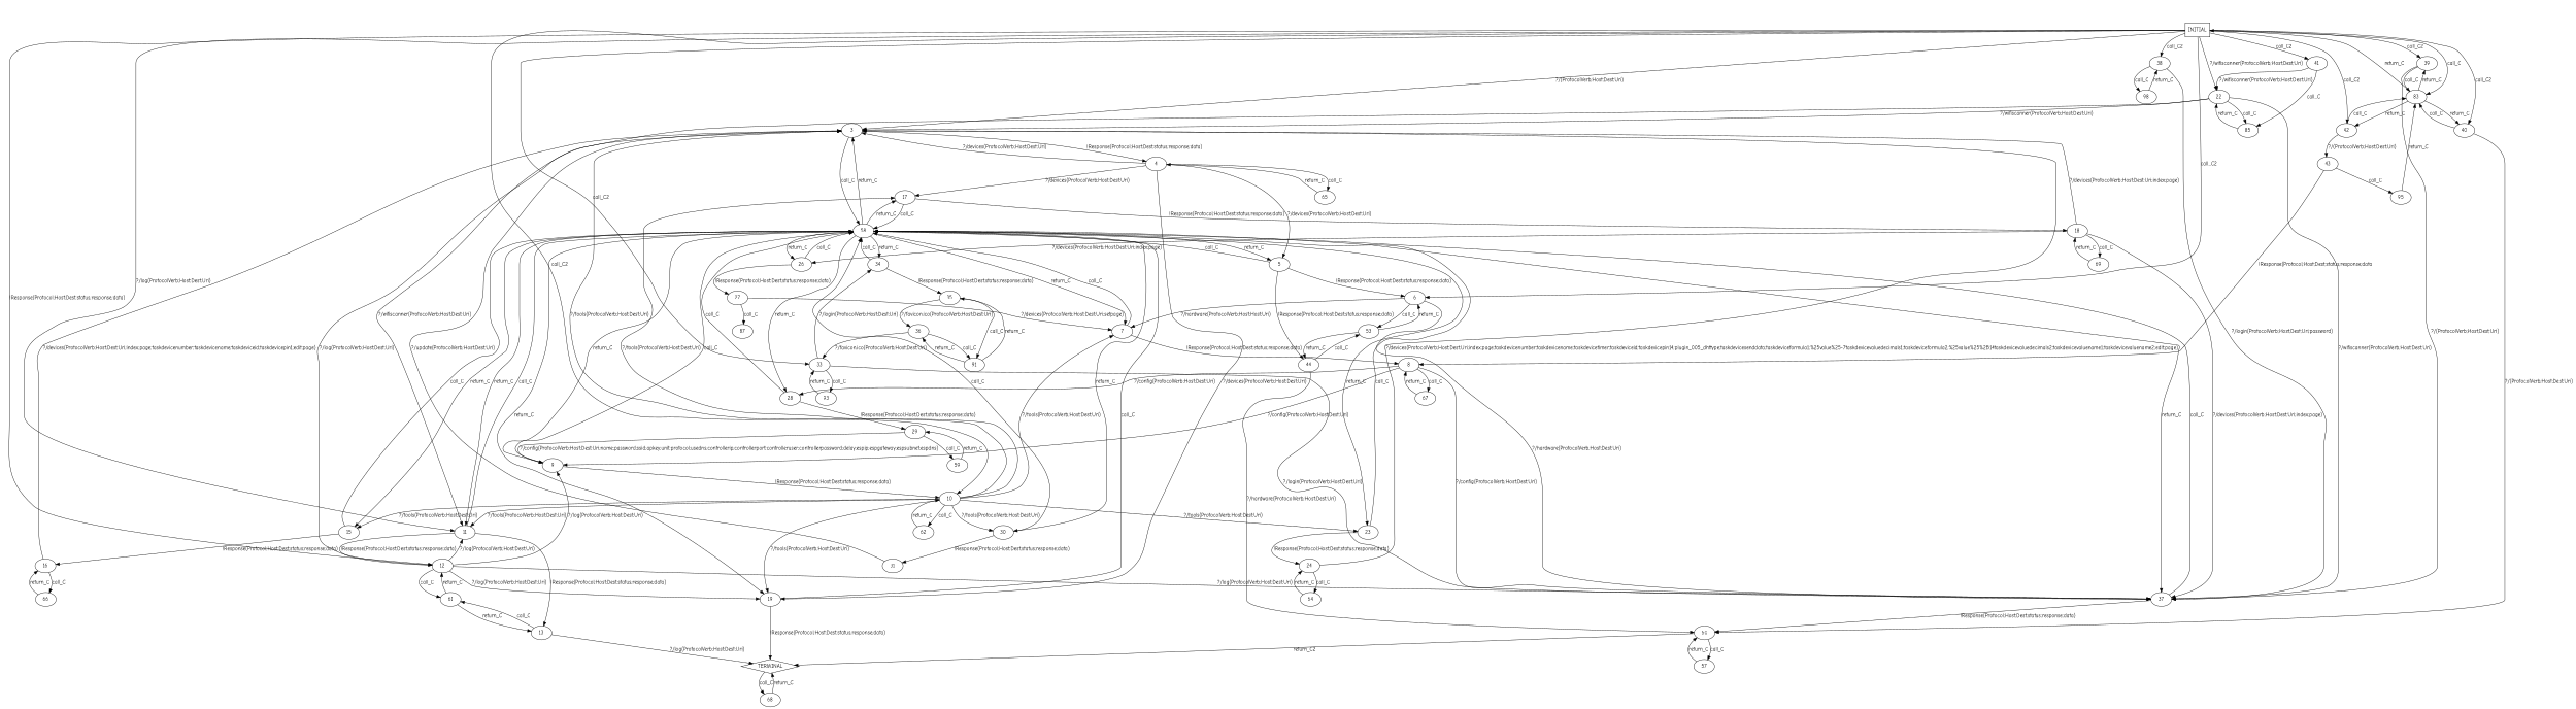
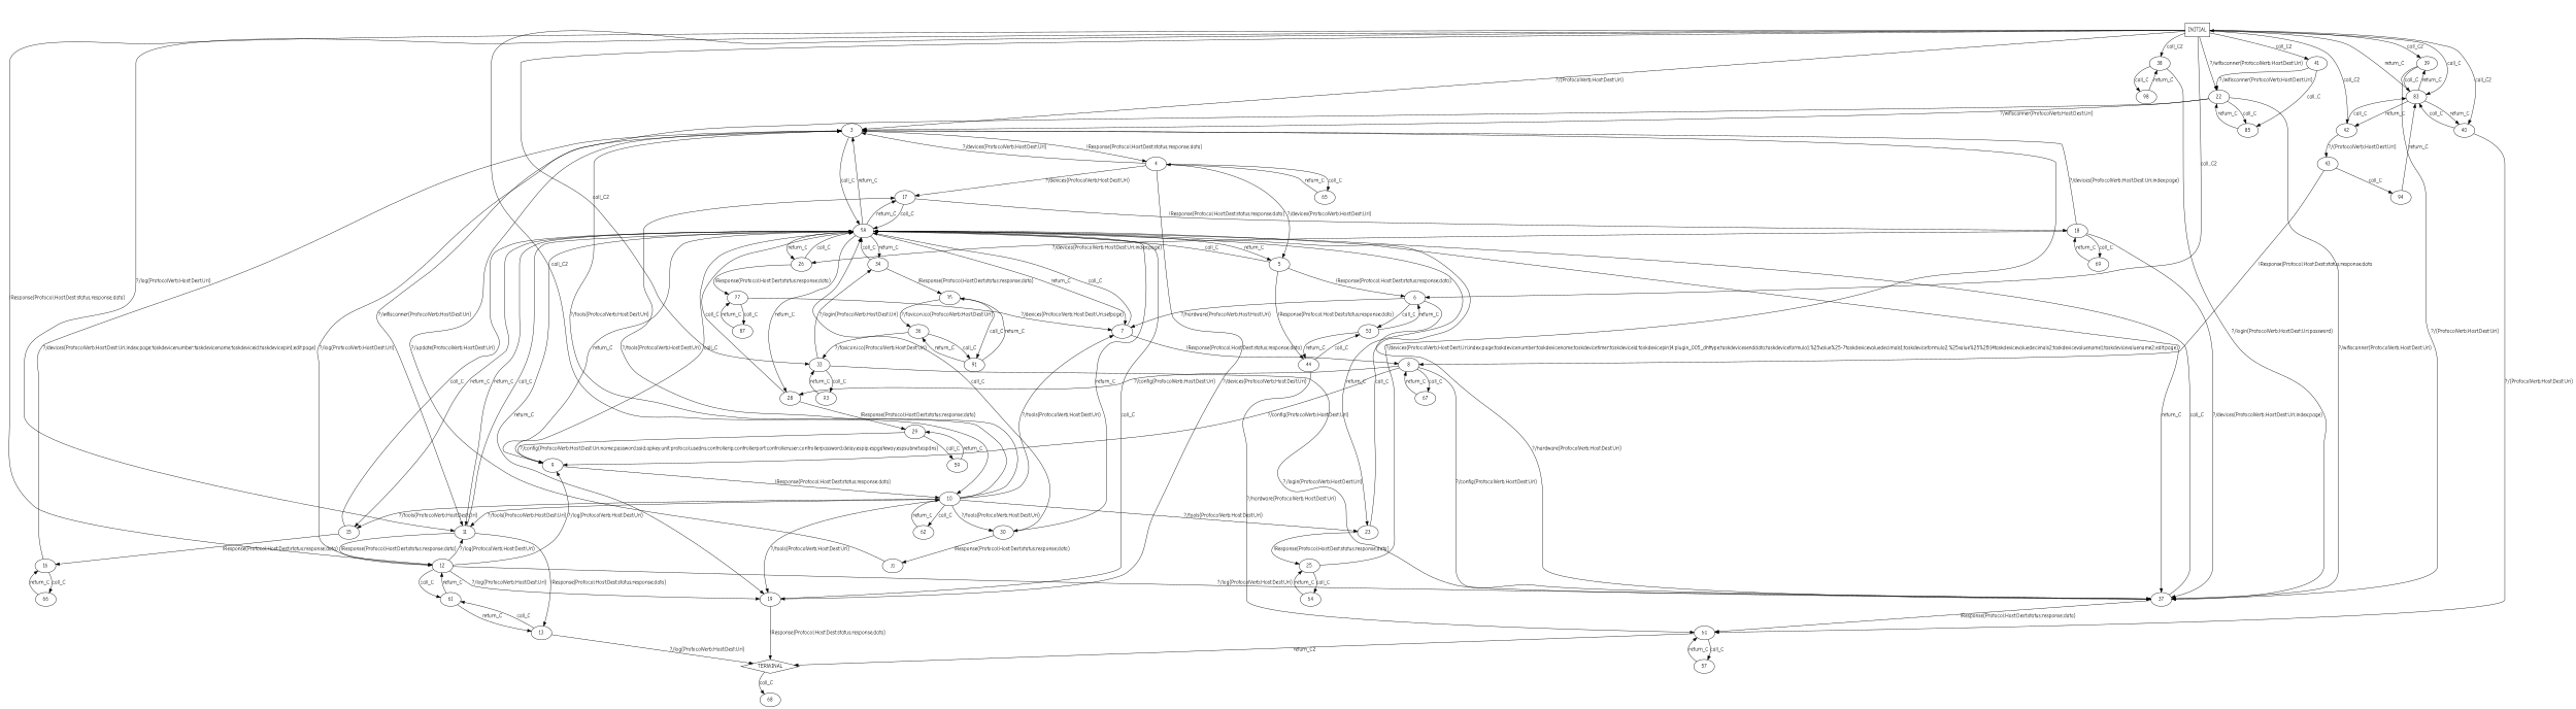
  digraph {
    fontname="Comic Neue"
    node [fontname="Comic Neue"]
    edge [fontname="Comic Neue"]
    n1 [label=INITIAL shape=box]
    n2 [label=3]
    n3 [label=6]
    n4 [label=10]
    n5 [label=11]
    n6 [label=12]
    n7 [label=22]
    n8 [label=33]
    n9 [label=38]
    n10 [label=39]
    n11 [label=40]
    n12 [label=41]
    n13 [label=42]
    n14 [label=83]
    n15 [label=4]
    n16 [label=58]
    n17 [label=7]
    n18 [label=37]
    n19 [label=53]
    n20 [label=17]
    n21 [label=19]
    n22 [label=15]
    n23 [label=23]
    n24 [label=30]
    n25 [label=62]
    n26 [label=13]
    n27 [label=9]
    n28 [label=61]
    n29 [label=85]
    n30 [label=34]
    n31 [label=93]
    n32 [label=98]
    n33 [label=60]
    n34 [label=43]
    n35 [label=TERMINAL shape=diamond]
    n36 [label=68]
    n37 [label=5]
    n38 [label=65]
    n39 [label=28]
    n40 [label=26]
    n41 [label=44]
    n42 [label=18]
    n43 [label=8]
    n44 [label=67]
    n45 [label=29]
    n46 [label=16]
-   n47 [label=24]
+   n47 [label=25]
    n48 [label=31]
    n49 [label=66]
    n50 [label=69]
    n51 [label=27]
    n52 [label=64]
    n53 [label=87]
    n54 [label=59]
    n55 [label=35]
    n56 [label=36]
    n57 [label=91]
    n58 [label=57]
-   n59 [label=95]
+   n59 [label=94]
    n1 -> n2 [label="?/(ProtocolVerb;Host;Dest;Uri)"]
    n1 -> n3 [label=call_C2]
    n1 -> n4 [label=call_C2]
    n1 -> n5 [label="?/log(ProtocolVerb;Host;Dest;Uri)"]
    n1 -> n6 [label="!Response(Protocol;Host;Dest;status;response;data)"]
    n1 -> n7 [label="?/wifiscanner(ProtocolVerb;Host;Dest;Uri)"]
    n1 -> n8 [label=call_C2]
    n1 -> n9 [label=call_C2]
    n1 -> n10 [label=call_C2]
    n1 -> n11 [label=call_C2]
    n1 -> n12 [label=call_C2]
    n1 -> n13 [label=call_C2]
    n1 -> n14 [label=call_C]
    n2 -> n15 [label="!Response(Protocol;Host;Dest;status;response;data)"]
    n2 -> n16 [label=call_C]
    n3 -> n17 [label="?/hardware(ProtocolVerb;Host;Host;Uri)"]
    n3 -> n18 [label="?/hardware(ProtocolVerb;Host;Dest;Uri)"]
    n3 -> n19 [label=call_C]
    n4 -> n2 [label="?/tools(ProtocolVerb;Host;Dest;Uri)"]
    n4 -> n5 [label="?/tools(ProtocolVerb;Host;Dest;Uri)"]
    n4 -> n17 [label="?/tools(ProtocolVerb;Host;Dest;Uri)"]
    n4 -> n20 [label="?/tools(ProtocolVerb;Host;Dest;Uri)"]
    n4 -> n21 [label="?/tools(ProtocolVerb;Host;Dest;Uri)"]
    n4 -> n22 [label="?/tools(ProtocolVerb;Host;Dest;Uri)"]
    n4 -> n23 [label="?/tools(ProtocolVerb;Host;Dest;Uri)"]
    n4 -> n24 [label="?/tools(ProtocolVerb;Host;Dest;Uri)"]
    n4 -> n25 [label=call_C]
    n5 -> n6 [label="!Response(Protocol;Host;Dest;status;response;data)"]
    n5 -> n16 [label=call_C]
    n5 -> n26 [label="!Response(Protocol;Host;Dest;status;response;data)"]
    n6 -> n2 [label="?/log(ProtocolVerb;Host;Dest;Uri)"]
    n6 -> n5 [label="?/log(ProtocolVerb;Host;Dest;Uri)"]
    n6 -> n18 [label="?/log(ProtocolVerb;Host;Dest;Uri)"]
    n6 -> n21 [label="?/log(ProtocolVerb;Host;Dest;Uri)"]
    n6 -> n27 [label="?/log(ProtocolVerb;Host;Dest;Uri)"]
    n6 -> n28 [label=call_C]
    n7 -> n2 [label="?/wifiscanner(ProtocolVerb;Host;Dest;Uri)"]
    n7 -> n5 [label="?/wifiscanner(ProtocolVerb;Host;Dest;Uri)"]
    n7 -> n18 [label="?/wifiscanner(ProtocolVerb;Host;Dest;Uri)"]
    n7 -> n29 [label=call_C]
    n8 -> n18 [label="?/login(ProtocolVerb;Host;Dest;Uri)"]
    n8 -> n30 [label="?/login(ProtocolVerb;Host;Dest;Uri)"]
    n8 -> n31 [label=call_C]
    n9 -> n18 [label="?/login(ProtocolVerb;Host;Dest;Uri;password)"]
    n9 -> n32 [label=call_C]
    n10 -> n14 [label=call_C]
    n10 -> n18 [label="?/(ProtocolVerb;Host;Dest;Uri)"]
    n11 -> n14 [label=call_C]
    n11 -> n33 [label="?/(ProtocolVerb;Host;Dest;Uri)"]
    n12 -> n7 [label="?/wifiscanner(ProtocolVerb;Host;Dest;Uri)"]
    n12 -> n29 [label=call_C]
    n13 -> n14 [label=call_C]
    n13 -> n34 [label="?/(ProtocolVerb;Host;Dest;Uri)"]
    n14 -> n1 [label=return_C]
    n14 -> n10 [label=return_C]
    n14 -> n11 [label=return_C]
    n14 -> n13 [label=return_C]
    n15 -> n2 [label="?/devices(ProtocolVerb;Host;Dest;Uri)"]
    n15 -> n20 [label="?/devices(ProtocolVerb;Host;Dest;Uri)"]
    n15 -> n21 [label="?/devices(ProtocolVerb;Host;Dest;Uri)"]
    n15 -> n37 [label="?/devices(ProtocolVerb;Host;Dest;Uri)"]
    n15 -> n38 [label=call_C]
    n16 -> n2 [label=return_C]
    n16 -> n5 [label=return_C]
    n16 -> n17 [label=return_C]
    n16 -> n18 [label=return_C]
    n16 -> n20 [label=return_C]
    n16 -> n21 [label=return_C]
    n16 -> n22 [label=return_C]
    n16 -> n23 [label=return_C]
    n16 -> n24 [label=return_C]
    n16 -> n27 [label=return_C]
    n16 -> n30 [label=return_C]
    n16 -> n37 [label=return_C]
    n16 -> n39 [label=return_C]
    n16 -> n40 [label=return_C]
    n17 -> n16 [label=call_C]
    n17 -> n43 [label="!Response(Protocol;Host;Dest;status;response;data)"]
    n18 -> n16 [label=call_C]
    n18 -> n33 [label="!Response(Protocol;Host;Dest;status;response;data)"]
    n19 -> n3 [label=return_C]
    n19 -> n41 [label=return_C]
    n20 -> n16 [label=call_C]
    n20 -> n42 [label="!Response(Protocol;Host;Dest;status;response;data)"]
    n21 -> n16 [label=call_C]
    n21 -> n35 [label="!Response(Protocol;Host;Dest;status;response;data)"]
    n22 -> n16 [label=call_C]
    n22 -> n46 [label="!Response(Protocol;Host;Dest;status;response;data)"]
    n23 -> n16 [label=call_C]
    n23 -> n47 [label="!Response(Protocol;Host;Dest;status;response;data)"]
    n24 -> n16 [label=call_C]
    n24 -> n48 [label="!Response(Protocol;Host;Dest;status;response;data)"]
    n25 -> n4 [label=return_C]
    n26 -> n28 [label=call_C]
    n26 -> n35 [label="?/log(ProtocolVerb;Host;Dest;Uri)"]
    n27 -> n4 [label="!Response(Protocol;Host;Dest;status;response;data)"]
    n27 -> n16 [label=call_C]
    n28 -> n6 [label=return_C]
    n28 -> n26 [label=return_C]
    n29 -> n7 [label=return_C]
    n30 -> n16 [label=call_C]
    n30 -> n55 [label="!Response(Protocol;Host;Dest;status;response;data)"]
    n31 -> n8 [label=return_C]
    n32 -> n9 [label=return_C]
    n33 -> n35 [label=return_C2]
    n33 -> n58 [label=call_C]
    n34 -> n43 [label="!Response(Protocol;Host;Dest;status;response;data"]
    n34 -> n59 [label=call_C]
    n35 -> n36 [label=call_C]
-   n36 -> n35 [label=return_C]
    n37 -> n3 [label="!Response(Protocol;Host;Dest;status;response;data)"]
    n37 -> n16 [label=call_C]
    n37 -> n41 [label="!Response(Protocol;Host;Dest;status;response;data)"]
    n38 -> n15 [label=return_C]
    n39 -> n16 [label=call_C]
    n39 -> n45 [label="!Response(Protocol;Host;Dest;status;response;data)"]
    n40 -> n16 [label=call_C]
    n40 -> n51 [label="!Response(Protocol;Host;Dest;status;response;data)"]
    n41 -> n19 [label=call_C]
    n41 -> n33 [label="?/hardware(ProtocolVerb;Host;Dest;Uri)"]
    n42 -> n2 [label="?/devices(ProtocolVerb;Host;Dest;Uri;index;page)"]
    n42 -> n18 [label="?/devices(ProtocolVerb;Host;Dest;Uri;index;page)"]
    n42 -> n40 [label="?/devices(ProtocolVerb;Host;Dest;Uri;index;page)"]
    n42 -> n50 [label=call_C]
    n43 -> n18 [label="?/config(ProtocolVerb;Host;Dest;Uri)"]
    n43 -> n27 [label="?/config(ProtocolVerb;Host;Dest;Uri)"]
    n43 -> n39 [label="?/config(ProtocolVerb;Host;Dest;Uri)"]
    n43 -> n44 [label=call_C]
    n44 -> n43 [label=return_C]
    n45 -> n27 [label="?/config(ProtocolVerb;Host;Dest;Uri;name;password;ssid;apkey;unit;protocol;usedns;controllerip;controllerport;controlleruser;controllerpassword;delay;espip;espgateway;espsubnet;espdns)"]
    n45 -> n54 [label=call_C]
    n46 -> n2 [label="?/devices(ProtocolVerb;Host;Dest;Uri;index;page;taskdevicenumber;taskdevicename;taskdeviceid;taskdevicepin1;edit;page)"]
    n46 -> n49 [label=call_C]
    n47 -> n2 [label="?/devices(ProtocolVerb;Host;Dest;Uri;index;page;taskdevicenumber;taskdevicename;taskdevicetimer;taskdeviceid;taskdevicepin14;plugin_005_dhttype;taskdevicesenddata;taskdeviceformula1;%25value%25-7taskdevicevaluedecimals1;taskdeviceformula2;%25value%25%2B14taskdevicevaluedecimals2;taskdevicevaluename1;taskdevicevaluename2;edit;page)"]
    n47 -> n52 [label=call_C]
    n48 -> n2 [label="?/update(ProtocolVerb;Host;Dest;Uri)"]
    n49 -> n46 [label=return_C]
    n50 -> n42 [label=return_C]
    n51 -> n17 [label="?/devices(ProtocolVerb;Host;Dest;Uri;setpage)"]
    n51 -> n53 [label=call_C]
    n52 -> n47 [label=return_C]
+   n53 -> n51 [label=return_C]
    n54 -> n45 [label=return_C]
    n55 -> n56 [label="?/favicon.ico(ProtocolVerb;Host;Dest;Uri)"]
    n55 -> n57 [label=call_C]
    n56 -> n8 [label="?/favicon.ico(ProtocolVerb;Host;Dest;Uri)"]
    n56 -> n57 [label=call_C]
    n57 -> n55 [label=return_C]
    n57 -> n56 [label=return_C]
    n58 -> n33 [label=return_C]
    n59 -> n14 [label=return_C]
  }
